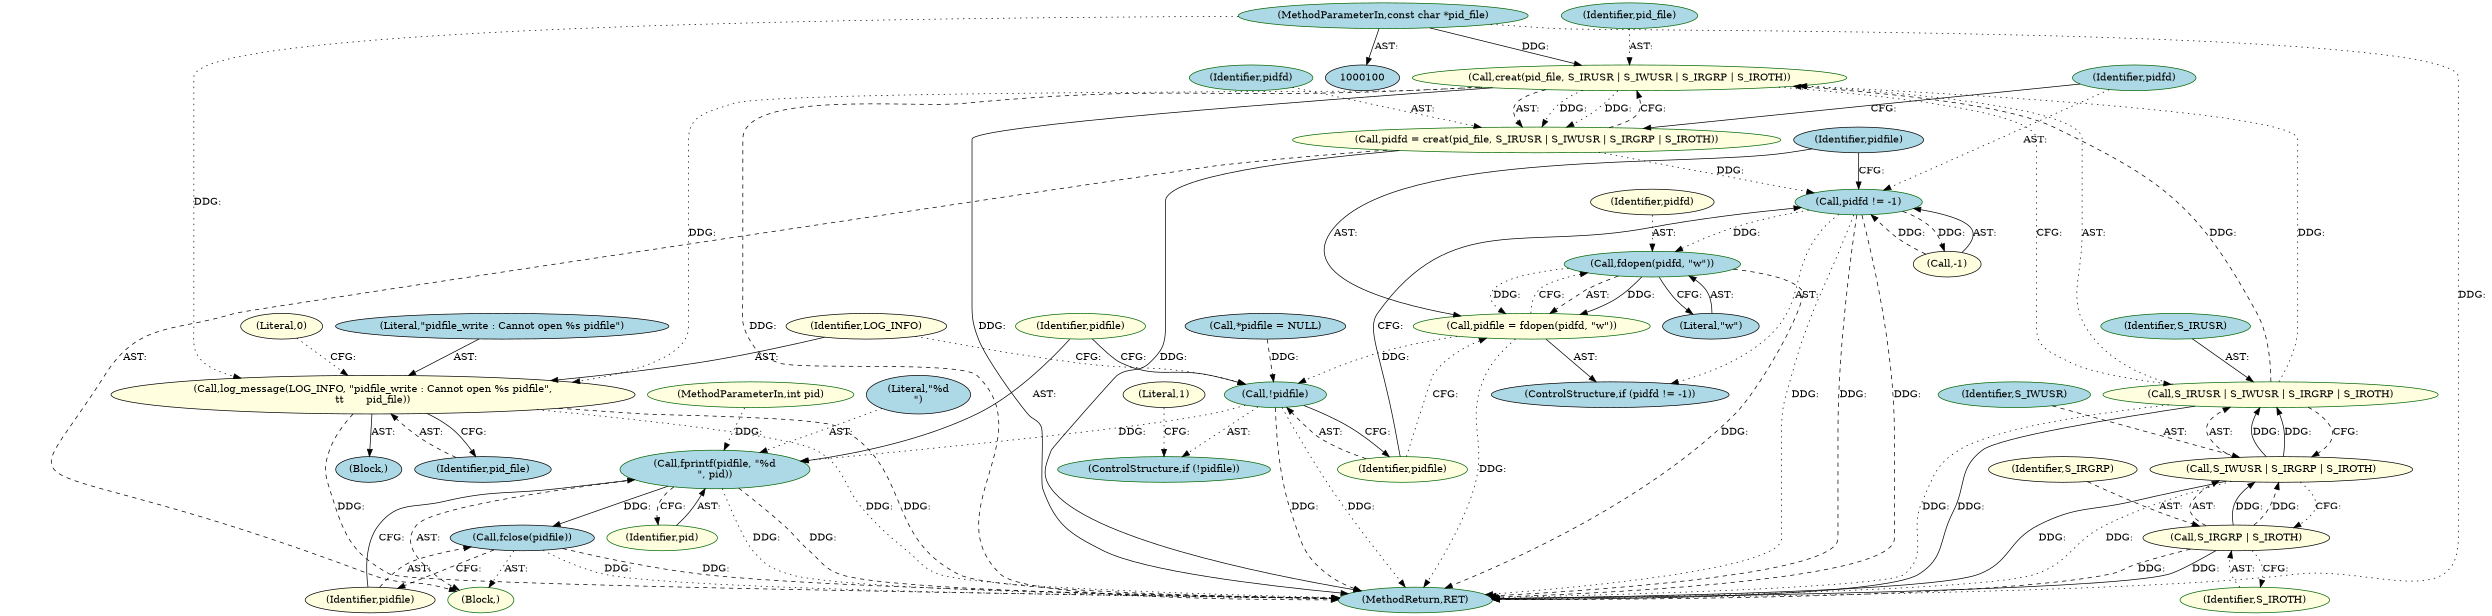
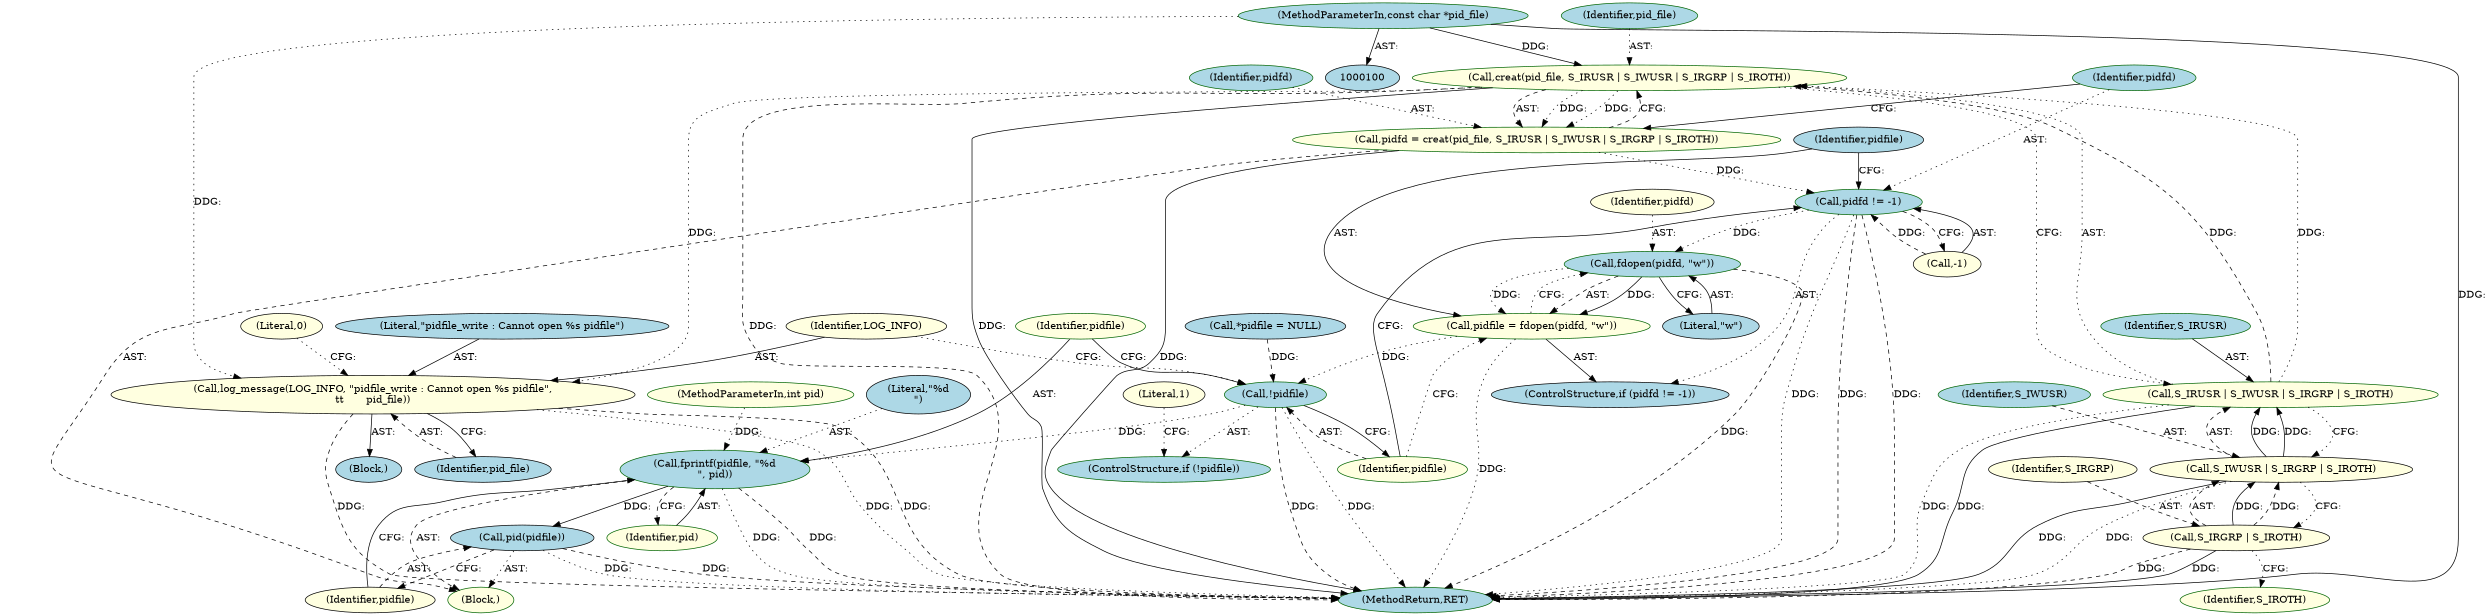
  digraph {
    node [color=darkgreen fillcolor=lightblue style=filled]
    edge [style=dotted]
    n1 [fillcolor=lightyellow label="(Call,creat(pid_file, S_IRUSR | S_IWUSR | S_IRGRP | S_IROTH))"]
    n2 [fillcolor=lightyellow label="(Call,S_IRUSR | S_IWUSR | S_IRGRP | S_IROTH)"]
    n3 [fillcolor=lightyellow label="(Call,pidfd = creat(pid_file, S_IRUSR | S_IWUSR | S_IRGRP | S_IROTH))"]
    n4 [color=black fillcolor=lightyellow label="(Call,log_message(LOG_INFO, \"pidfile_write : Cannot open %s pidfile\",\n\t\t       pid_file))"]
    n5 [label="(MethodReturn,RET)"]
    n6 [color=black fillcolor=lightyellow label="(Call,S_IWUSR | S_IRGRP | S_IROTH)"]
    n7 [label="(Call,pidfd != -1)"]
    n8 [fillcolor=lightyellow label="(Block,)"]
    n9 [color=black label="(Identifier,pid_file)"]
    n10 [color=black label="(Block,)"]
    n11 [label="(MethodParameterIn,const char *pid_file)"]
    1000100 [color=black]
    n13 [color=black fillcolor=lightyellow label="(Call,S_IRGRP | S_IROTH)"]
    n14 [fillcolor=lightyellow label="(Identifier,S_IROTH)"]
    n15 [label="(Call,fdopen(pidfd, \"w\"))"]
    n16 [color=black label="(ControlStructure,if (pidfd != -1))"]
    n17 [color=black fillcolor=lightyellow label="(Call,-1)"]
    n18 [fillcolor=lightyellow label="(Call,pidfile = fdopen(pidfd, \"w\"))"]
    n19 [color=black label="(Literal,\"w\")"]
    n20 [label="(Call,!pidfile)"]
    n21 [label="(Call,fprintf(pidfile, \"%d\n\", pid))"]
    n22 [label="(ControlStructure,if (!pidfile))"]
    n23 [fillcolor=lightyellow label="(Identifier,pidfile)"]
-   n24 [color=black label="(Call,fclose(pidfile))"]
+   n24 [color=black label="(Call,pid(pidfile))"]
    n25 [fillcolor=lightyellow label="(Identifier,pid)"]
    n26 [color=black fillcolor=lightyellow label="(Identifier,pidfile)"]
    n27 [color=black label="(Literal,\"%d\n\")"]
    n28 [label="(Identifier,pidfd)"]
    n29 [label="(Identifier,pid_file)"]
    n30 [color=black label="(Call,*pidfile = NULL)"]
    n31 [color=black fillcolor=lightyellow label="(Literal,1)"]
    n32 [color=black label="(Identifier,pidfile)"]
    n33 [color=black fillcolor=lightyellow label="(Identifier,pidfd)"]
    n34 [color=black fillcolor=lightyellow label="(Identifier,LOG_INFO)"]
    n35 [color=black fillcolor=lightyellow label="(Literal,0)"]
    n36 [label="(Identifier,S_IRUSR)"]
    n37 [color=black fillcolor=lightyellow label="(Identifier,S_IRGRP)"]
    n38 [color=black label="(Literal,\"pidfile_write : Cannot open %s pidfile\")"]
    n39 [label="(Identifier,S_IWUSR)"]
    n40 [fillcolor=lightyellow label="(Identifier,pidfile)"]
    n41 [fillcolor=lightyellow label="(MethodParameterIn,int pid)"]
    n42 [label="(Identifier,pidfd)"]
    n1 -> n2 [label="CFG: "]
    n1 -> n3 [label="AST: " style=dashed]
    n1 -> n3 [label="DDG: "]
    n1 -> n3 [label="DDG: "]
    n1 -> n4 [label="DDG: "]
    n1 -> n5 [label="DDG: " style=dashed]
    n1 -> n5 [label="DDG: " style=solid]
    n2 -> n1 [label="AST: "]
    n2 -> n1 [label="DDG: " style=dashed]
    n2 -> n1 [label="DDG: "]
    n2 -> n5 [label="DDG: "]
    n2 -> n5 [label="DDG: " style=solid]
-   n2 -> n6 [label="CFG: " style=dashed]
+   n2 -> n6 [label="CFG: "]
    n3 -> n1 [label="CFG: " style=dashed]
    n3 -> n5 [label="DDG: " style=solid]
    n3 -> n7 [label="DDG: "]
    n3 -> n8 [label="AST: " style=dashed]
    n4 -> n5 [label="DDG: " style=dashed]
    n4 -> n5 [label="DDG: " style=dashed]
    n4 -> n5 [label="DDG: "]
    n4 -> n9 [label="CFG: " style=solid]
    n4 -> n10 [label="AST: " style=solid]
    n6 -> n2 [label="AST: " style=dashed]
    n6 -> n2 [label="DDG: " style=solid]
    n6 -> n2 [label="DDG: " style=solid]
    n6 -> n5 [label="DDG: "]
    n6 -> n5 [label="DDG: " style=solid]
    n6 -> n13 [label="CFG: "]
    n7 -> n5 [label="DDG: "]
    n7 -> n5 [label="DDG: " style=dashed]
    n7 -> n5 [label="DDG: " style=dashed]
    n7 -> n15 [label="DDG: "]
    n7 -> n16 [label="AST: "]
-   n7 -> n17 [label="DDG: " style=dashed]
+   n7 -> n17 [label="CFG: " style=dashed]
    n9 -> n4 [label="AST: " style=dashed]
    n11 -> n1 [label="DDG: " style=solid]
    n11 -> n4 [label="DDG: "]
-   n11 -> n5 [label="DDG: "]
+   n11 -> n5 [label="DDG: " style=solid]
    n11 -> 1000100 [label="AST: " style=solid]
    n13 -> n5 [label="DDG: " style=dashed]
    n13 -> n5 [label="DDG: " style=solid]
    n13 -> n6 [label="AST: " style=dashed]
    n13 -> n6 [label="DDG: " style=solid]
    n13 -> n6 [label="DDG: " style=dashed]
    n13 -> n14 [label="CFG: "]
-   n14 -> n13 [label="AST: "]
    n15 -> n5 [label="DDG: " style=dashed]
    n15 -> n18 [label="AST: " style=dashed]
    n15 -> n18 [label="DDG: " style=solid]
    n15 -> n18 [label="DDG: "]
    n15 -> n19 [label="CFG: " style=solid]
    n17 -> n7 [label="AST: " style=solid]
    n17 -> n7 [label="DDG: " style=dashed]
    n18 -> n5 [label="DDG: "]
    n18 -> n15 [label="CFG: "]
    n18 -> n16 [label="AST: " style=solid]
    n18 -> n20 [label="DDG: "]
    n19 -> n15 [label="AST: " style=solid]
    n20 -> n5 [label="DDG: " style=dashed]
    n20 -> n5 [label="DDG: "]
    n20 -> n21 [label="DDG: "]
    n20 -> n22 [label="AST: "]
    n20 -> n23 [label="CFG: " style=solid]
    n21 -> n5 [label="DDG: "]
    n21 -> n5 [label="DDG: " style=dashed]
    n21 -> n8 [label="AST: " style=dashed]
    n21 -> n24 [label="DDG: " style=solid]
    n21 -> n25 [label="CFG: " style=dashed]
    n23 -> n7 [label="CFG: " style=solid]
    n23 -> n18 [label="CFG: "]
    n23 -> n20 [label="AST: " style=dashed]
    n24 -> n5 [label="DDG: " style=dashed]
    n24 -> n5 [label="DDG: "]
    n24 -> n8 [label="AST: "]
    n24 -> n26 [label="CFG: " style=dashed]
    n25 -> n21 [label="AST: " style=solid]
    n26 -> n21 [label="CFG: " style=solid]
    n26 -> n24 [label="AST: " style=dashed]
    n27 -> n21 [label="AST: "]
    n28 -> n3 [label="CFG: " style=solid]
    n28 -> n7 [label="AST: "]
    n29 -> n1 [label="AST: "]
    n30 -> n20 [label="DDG: " style=dashed]
    n31 -> n22 [label="CFG: "]
    n32 -> n7 [label="CFG: " style=solid]
    n32 -> n18 [label="AST: " style=solid]
    n33 -> n15 [label="AST: "]
    n34 -> n4 [label="AST: " style=solid]
    n34 -> n20 [label="CFG: "]
    n35 -> n4 [label="CFG: "]
    n36 -> n2 [label="AST: " style=solid]
    n37 -> n13 [label="AST: " style=dashed]
    n38 -> n4 [label="AST: " style=solid]
    n39 -> n6 [label="AST: " style=dashed]
    n40 -> n20 [label="CFG: " style=solid]
    n40 -> n21 [label="AST: " style=solid]
    n41 -> n21 [label="DDG: "]
    n42 -> n3 [label="AST: "]
  }
